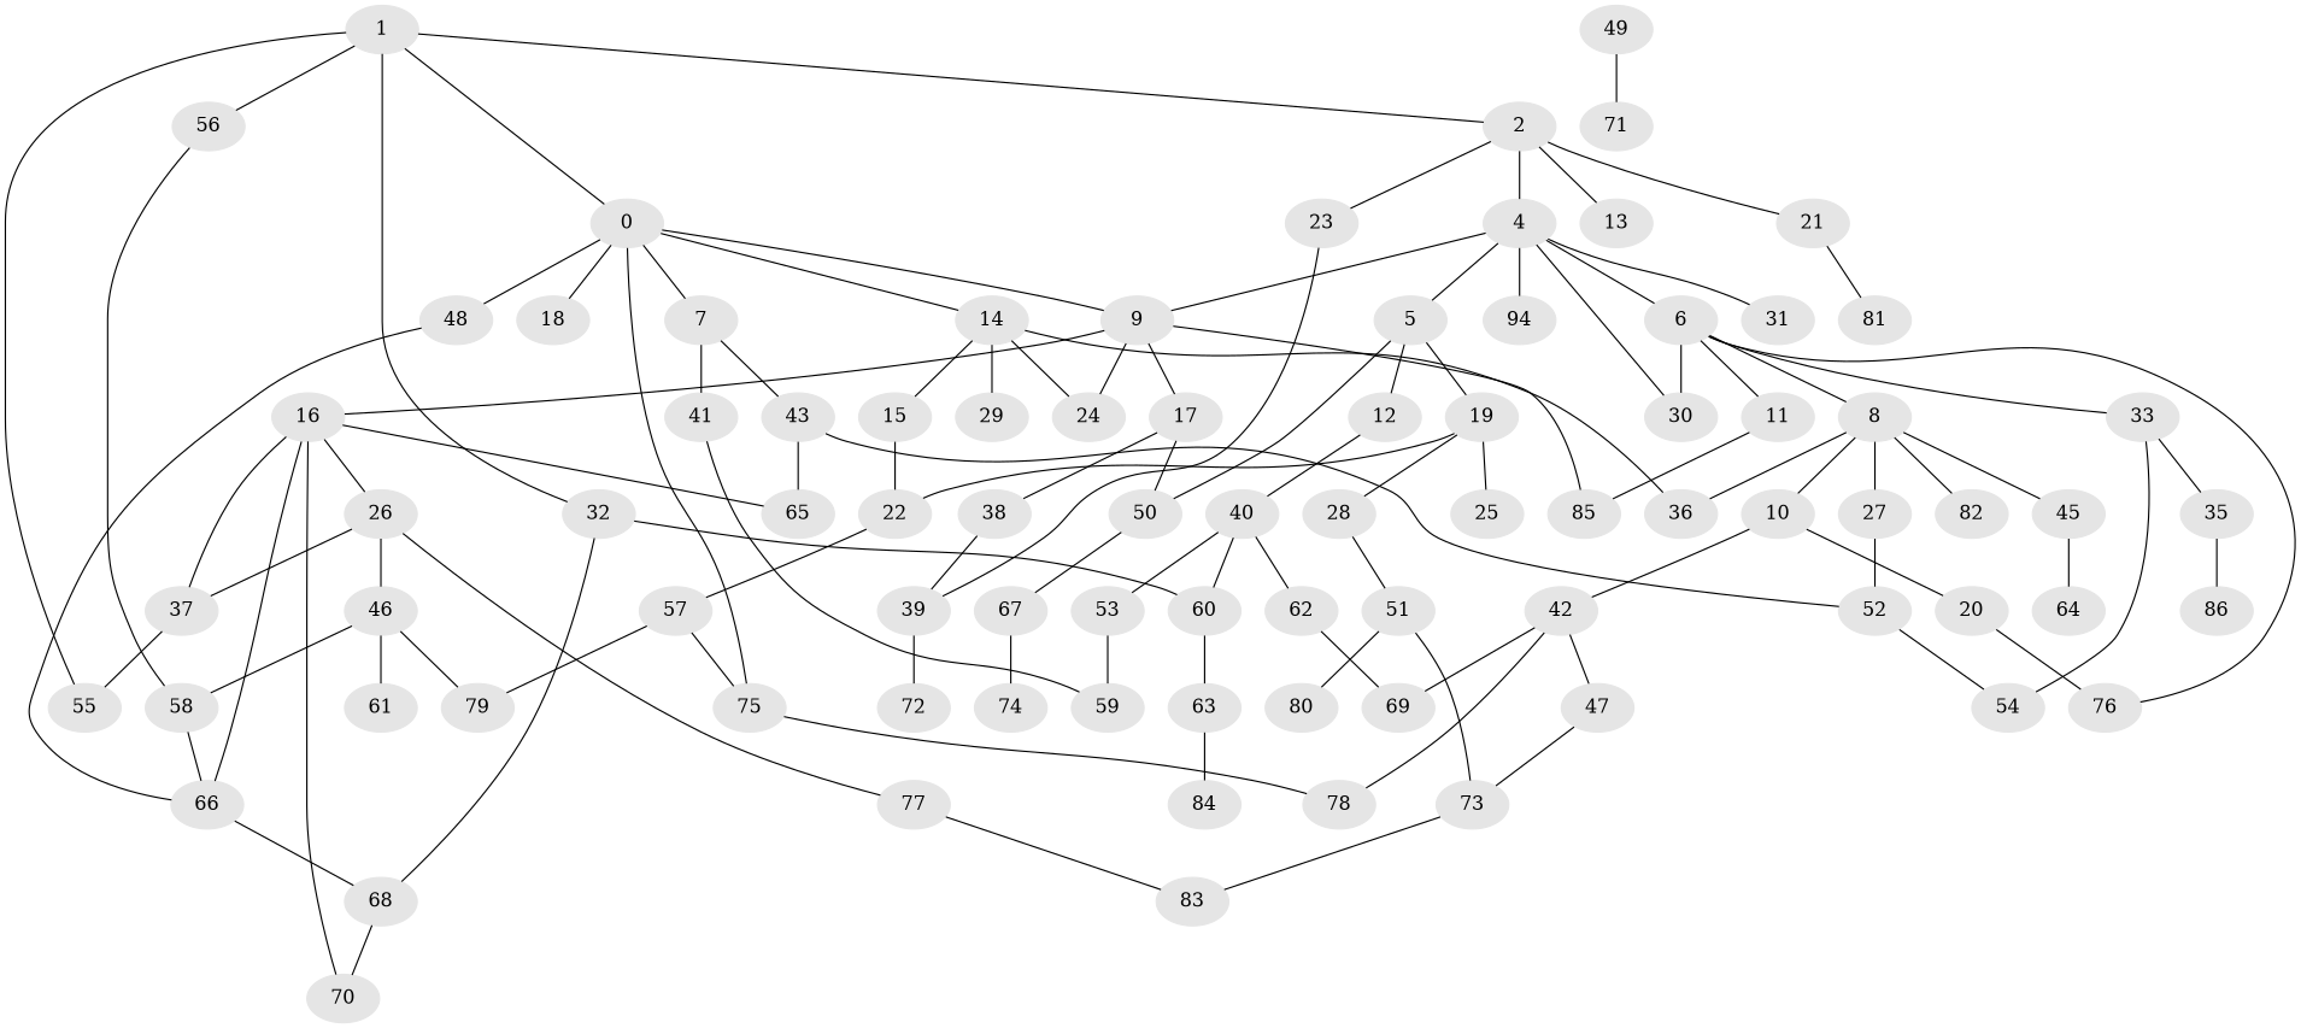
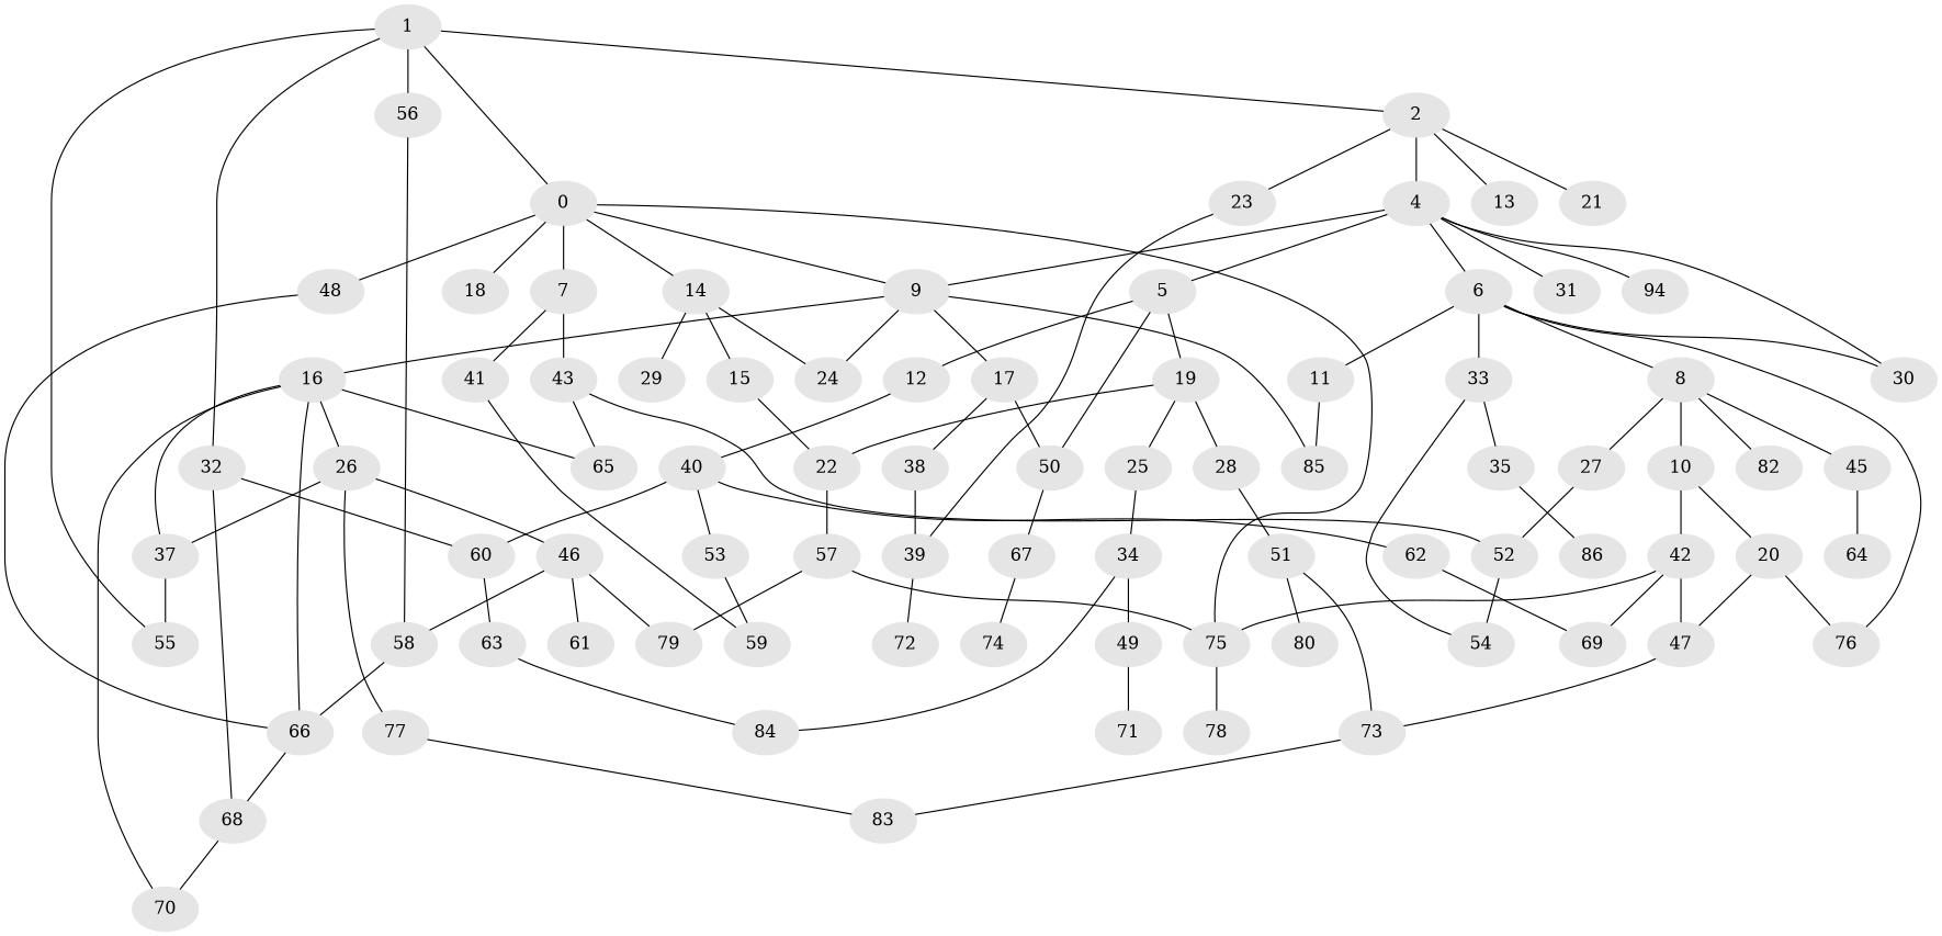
  graph {
    node [color=gray90 style=filled]
    edge [weight=1.0]
    1
    2
    n3 [label=0]
    32
    55
    56
    4
    13
    21
    23
    7
    9
    14
    18
    48
    75
    60
    68
    58
    5
    6
    30
    31
    n24 [label=94]
-   81
    39
    41
    43
    16
    17
    24
    85
-   36
    15
    29
    66
    78
    12
    19
    50
    8
    11
    33
    76
    40
    22
    25
    28
    67
    10
    27
    45
    82
    35
    54
    59
    65
    52
    20
    42
    64
    26
    37
    70
    38
    47
    69
    53
    62
    57
    46
    77
+   34
    51
    73
    79
    72
    49
    84
    61
    83
    80
    63
    86
    71
    74
    1 -- 2
    1 -- n3
    1 -- 32
    1 -- 55
    1 -- 56
    2 -- 4
    2 -- 13
    2 -- 21
    2 -- 23
    n3 -- 7
    n3 -- 9
    n3 -- 14
    n3 -- 18
    n3 -- 48
    n3 -- 75
    32 -- 60
    32 -- 68
    56 -- 58
    4 -- 9
    4 -- 5
    4 -- 6
    4 -- 30
    4 -- 31
    4 -- n24
-   21 -- 81
    23 -- 39
    7 -- 41
    7 -- 43
    9 -- 16
    9 -- 17
    9 -- 24
    9 -- 85
    14 -- 24
-   14 -- 36
    14 -- 15
    14 -- 29
    48 -- 66
    75 -- 78
    60 -- 63
    68 -- 70
    58 -- 66
    5 -- 12
    5 -- 19
    5 -- 50
    6 -- 30 [weight=2.0]
    6 -- 8
    6 -- 11
    6 -- 33
    6 -- 76
    39 -- 72 [weight=2.0]
    41 -- 59
    43 -- 65
    43 -- 52
    16 -- 66
    16 -- 65
    16 -- 26
    16 -- 37
    16 -- 70
    17 -- 50
    17 -- 38
    15 -- 22 [weight=3.0]
    66 -- 68
    12 -- 40
    19 -- 22
    19 -- 25
    19 -- 28
    50 -- 67
-   8 -- 36
    8 -- 10
    8 -- 27
    8 -- 45
    8 -- 82
    11 -- 85
    33 -- 35
    33 -- 54
    40 -- 60
    40 -- 53
    40 -- 62
    22 -- 57
+   25 -- 34
    28 -- 51
    67 -- 74
    10 -- 20
    10 -- 42
    27 -- 52
    45 -- 64
    35 -- 86
    52 -- 54
    20 -- 76
-   42 -- 78
+   20 -- 47
+   42 -- 75
    42 -- 47
    42 -- 69
    26 -- 37
    26 -- 46
    26 -- 77
    37 -- 55 [weight=2.0]
    38 -- 39
    47 -- 73
    53 -- 59
    62 -- 69
    57 -- 75
    57 -- 79
    46 -- 58
    46 -- 79
    46 -- 61
    77 -- 83
+   34 -- 49
+   34 -- 84
    51 -- 73
    51 -- 80
    73 -- 83
    49 -- 71
    63 -- 84
  }
